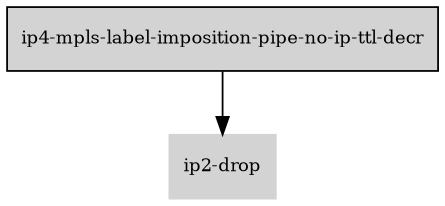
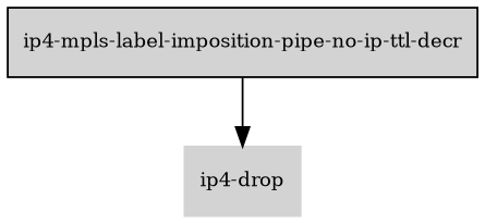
  digraph {
    rankdir=TB
    node [fillcolor=lightgray fontcolor=black fontsize=10 shape=box style=filled]
    "ip4-mpls-label-imposition-pipe-no-ip-ttl-decr" [color=black]
-   "ip4-drop" [color=lightgray label="ip2-drop"]
+   "ip4-drop" [color=lightgray]
    "ip4-mpls-label-imposition-pipe-no-ip-ttl-decr" -> "ip4-drop" [fontsize=8]
  }
